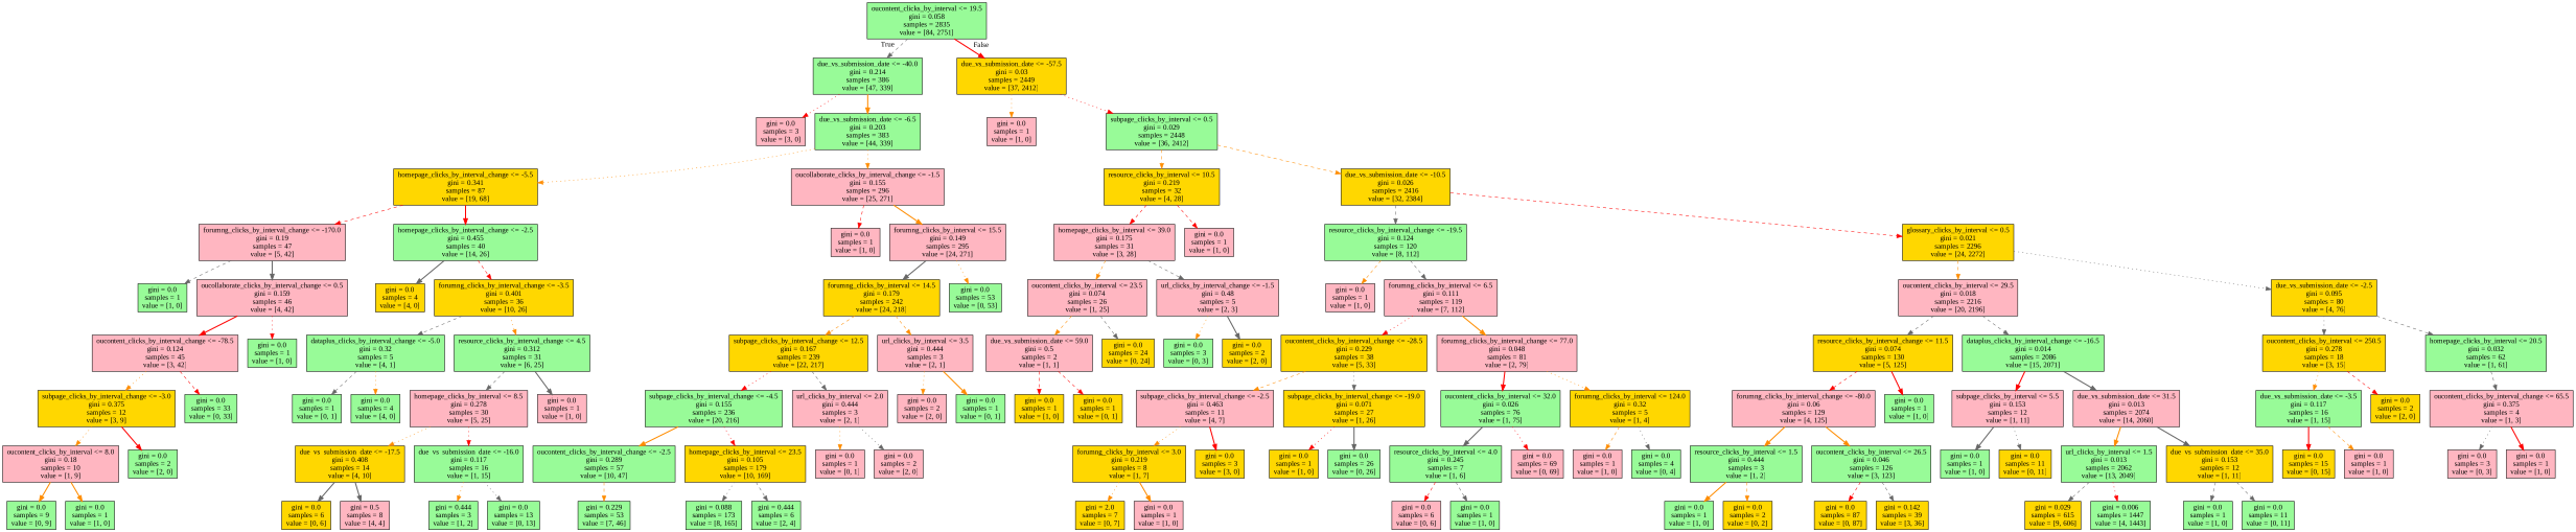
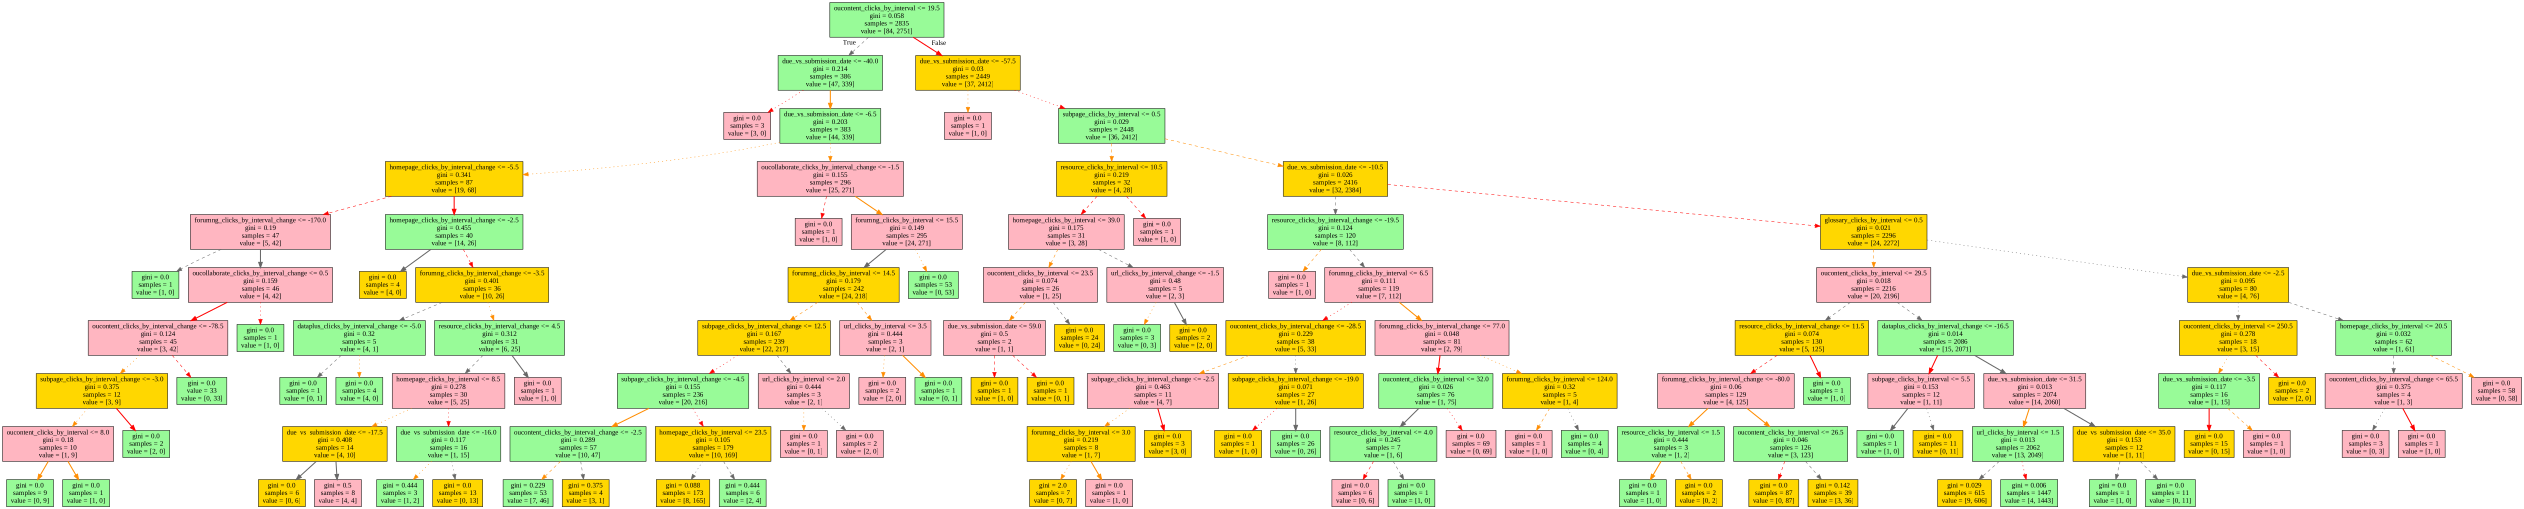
  digraph {
    fontname="Liberation Serif"
    node [color=black fillcolor=palegreen fontname="Liberation Serif" shape=box style=filled]
    edge [color=darkorange fontname="Liberation Serif" style=dashed]
    n1 [label="oucontent_clicks_by_interval <= 19.5\ngini = 0.058\nsamples = 2835\nvalue = [84, 2751]"]
    n2 [label="due_vs_submission_date <= -40.0\ngini = 0.214\nsamples = 386\nvalue = [47, 339]"]
    n3 [fillcolor=gold label="due_vs_submission_date <= -57.5\ngini = 0.03\nsamples = 2449\nvalue = [37, 2412]"]
    n4 [fillcolor=lightpink label="gini = 0.0\nsamples = 3\nvalue = [3, 0]"]
    n5 [label="due_vs_submission_date <= -6.5\ngini = 0.203\nsamples = 383\nvalue = [44, 339]"]
    n6 [fillcolor=lightpink label="gini = 0.0\nsamples = 1\nvalue = [1, 0]"]
    n7 [label="subpage_clicks_by_interval <= 0.5\ngini = 0.029\nsamples = 2448\nvalue = [36, 2412]"]
    n8 [fillcolor=gold label="homepage_clicks_by_interval_change <= -5.5\ngini = 0.341\nsamples = 87\nvalue = [19, 68]"]
    n9 [fillcolor=lightpink label="oucollaborate_clicks_by_interval_change <= -1.5\ngini = 0.155\nsamples = 296\nvalue = [25, 271]"]
    n10 [fillcolor=lightpink label="forumng_clicks_by_interval_change <= -170.0\ngini = 0.19\nsamples = 47\nvalue = [5, 42]"]
    n11 [label="homepage_clicks_by_interval_change <= -2.5\ngini = 0.455\nsamples = 40\nvalue = [14, 26]"]
    n12 [fillcolor=lightpink label="gini = 0.0\nsamples = 1\nvalue = [1, 0]"]
    n13 [fillcolor=lightpink label="forumng_clicks_by_interval <= 15.5\ngini = 0.149\nsamples = 295\nvalue = [24, 271]"]
    n14 [label="gini = 0.0\nsamples = 1\nvalue = [1, 0]"]
    n15 [fillcolor=lightpink label="oucollaborate_clicks_by_interval_change <= 0.5\ngini = 0.159\nsamples = 46\nvalue = [4, 42]"]
    n16 [fillcolor=gold label="gini = 0.0\nsamples = 4\nvalue = [4, 0]"]
    n17 [fillcolor=gold label="forumng_clicks_by_interval_change <= -3.5\ngini = 0.401\nsamples = 36\nvalue = [10, 26]"]
    n18 [fillcolor=lightpink label="oucontent_clicks_by_interval_change <= -78.5\ngini = 0.124\nsamples = 45\nvalue = [3, 42]"]
    n19 [label="gini = 0.0\nsamples = 1\nvalue = [1, 0]"]
    n20 [fillcolor=gold label="subpage_clicks_by_interval_change <= -3.0\ngini = 0.375\nsamples = 12\nvalue = [3, 9]"]
-   n21 [label="gini = 0.0\nsamples = 33\nvalue = [0, 33]"]
+   n21 [label="gini = 0.0\nvalue = 33\nvalue = [0, 33]"]
    n22 [fillcolor=lightpink label="oucontent_clicks_by_interval <= 8.0\ngini = 0.18\nsamples = 10\nvalue = [1, 9]"]
    n23 [label="gini = 0.0\nsamples = 2\nvalue = [2, 0]"]
    n24 [label="gini = 0.0\nsamples = 9\nvalue = [0, 9]"]
    n25 [label="gini = 0.0\nsamples = 1\nvalue = [1, 0]"]
    n26 [label="dataplus_clicks_by_interval_change <= -5.0\ngini = 0.32\nsamples = 5\nvalue = [4, 1]"]
    n27 [label="resource_clicks_by_interval_change <= 4.5\ngini = 0.312\nsamples = 31\nvalue = [6, 25]"]
    n28 [label="gini = 0.0\nsamples = 1\nvalue = [0, 1]"]
    n29 [label="gini = 0.0\nsamples = 4\nvalue = [4, 0]"]
    n30 [fillcolor=lightpink label="homepage_clicks_by_interval <= 8.5\ngini = 0.278\nsamples = 30\nvalue = [5, 25]"]
    n31 [fillcolor=lightpink label="gini = 0.0\nsamples = 1\nvalue = [1, 0]"]
    n32 [fillcolor=gold label="due_vs_submission_date <= -17.5\ngini = 0.408\nsamples = 14\nvalue = [4, 10]"]
    n33 [label="due_vs_submission_date <= -16.0\ngini = 0.117\nsamples = 16\nvalue = [1, 15]"]
    n34 [fillcolor=gold label="gini = 0.0\nsamples = 6\nvalue = [0, 6]"]
    n35 [fillcolor=lightpink label="gini = 0.5\nsamples = 8\nvalue = [4, 4]"]
    n36 [label="gini = 0.444\nsamples = 3\nvalue = [1, 2]"]
-   n37 [label="gini = 0.0\nsamples = 13\nvalue = [0, 13]"]
+   n37 [fillcolor=gold label="gini = 0.0\nsamples = 13\nvalue = [0, 13]"]
    n38 [fillcolor=gold label="forumng_clicks_by_interval <= 14.5\ngini = 0.179\nsamples = 242\nvalue = [24, 218]"]
    n39 [label="gini = 0.0\nsamples = 53\nvalue = [0, 53]"]
    n40 [fillcolor=gold label="subpage_clicks_by_interval_change <= 12.5\ngini = 0.167\nsamples = 239\nvalue = [22, 217]"]
    n41 [fillcolor=lightpink label="url_clicks_by_interval <= 3.5\ngini = 0.444\nsamples = 3\nvalue = [2, 1]"]
    n42 [label="subpage_clicks_by_interval_change <= -4.5\ngini = 0.155\nsamples = 236\nvalue = [20, 216]"]
    n43 [fillcolor=lightpink label="url_clicks_by_interval <= 2.0\ngini = 0.444\nsamples = 3\nvalue = [2, 1]"]
    n44 [fillcolor=lightpink label="gini = 0.0\nsamples = 2\nvalue = [2, 0]"]
    n45 [label="gini = 0.0\nsamples = 1\nvalue = [0, 1]"]
    n46 [label="oucontent_clicks_by_interval_change <= -2.5\ngini = 0.289\nsamples = 57\nvalue = [10, 47]"]
    n47 [fillcolor=gold label="homepage_clicks_by_interval <= 23.5\ngini = 0.105\nsamples = 179\nvalue = [10, 169]"]
    n48 [fillcolor=lightpink label="gini = 0.0\nsamples = 1\nvalue = [0, 1]"]
    n49 [fillcolor=lightpink label="gini = 0.0\nsamples = 2\nvalue = [2, 0]"]
    n50 [label="gini = 0.229\nsamples = 53\nvalue = [7, 46]"]
-   n52 [label="gini = 0.088\nsamples = 173\nvalue = [8, 165]"]
+   n51 [fillcolor=gold label="gini = 0.375\nsamples = 4\nvalue = [3, 1]"]
+   n52 [fillcolor=gold label="gini = 0.088\nsamples = 173\nvalue = [8, 165]"]
    n53 [label="gini = 0.444\nsamples = 6\nvalue = [2, 4]"]
    n54 [fillcolor=gold label="resource_clicks_by_interval <= 10.5\ngini = 0.219\nsamples = 32\nvalue = [4, 28]"]
    n55 [fillcolor=gold label="due_vs_submission_date <= -10.5\ngini = 0.026\nsamples = 2416\nvalue = [32, 2384]"]
    n56 [fillcolor=lightpink label="homepage_clicks_by_interval <= 39.0\ngini = 0.175\nsamples = 31\nvalue = [3, 28]"]
    n57 [fillcolor=lightpink label="gini = 0.0\nsamples = 1\nvalue = [1, 0]"]
    n58 [label="resource_clicks_by_interval_change <= -19.5\ngini = 0.124\nsamples = 120\nvalue = [8, 112]"]
    n59 [fillcolor=gold label="glossary_clicks_by_interval <= 0.5\ngini = 0.021\nsamples = 2296\nvalue = [24, 2272]"]
    n60 [fillcolor=lightpink label="oucontent_clicks_by_interval <= 23.5\ngini = 0.074\nsamples = 26\nvalue = [1, 25]"]
    n61 [fillcolor=lightpink label="url_clicks_by_interval_change <= -1.5\ngini = 0.48\nsamples = 5\nvalue = [2, 3]"]
    n62 [fillcolor=lightpink label="due_vs_submission_date <= 59.0\ngini = 0.5\nsamples = 2\nvalue = [1, 1]"]
    n63 [fillcolor=gold label="gini = 0.0\nsamples = 24\nvalue = [0, 24]"]
    n64 [label="gini = 0.0\nsamples = 3\nvalue = [0, 3]"]
    n65 [fillcolor=gold label="gini = 0.0\nsamples = 2\nvalue = [2, 0]"]
    n66 [fillcolor=gold label="gini = 0.0\nsamples = 1\nvalue = [1, 0]"]
    n67 [fillcolor=gold label="gini = 0.0\nsamples = 1\nvalue = [0, 1]"]
    n68 [fillcolor=lightpink label="gini = 0.0\nsamples = 1\nvalue = [1, 0]"]
    n69 [fillcolor=lightpink label="forumng_clicks_by_interval <= 6.5\ngini = 0.111\nsamples = 119\nvalue = [7, 112]"]
    n70 [fillcolor=lightpink label="oucontent_clicks_by_interval <= 29.5\ngini = 0.018\nsamples = 2216\nvalue = [20, 2196]"]
    n71 [fillcolor=gold label="due_vs_submission_date <= -2.5\ngini = 0.095\nsamples = 80\nvalue = [4, 76]"]
    n72 [fillcolor=gold label="oucontent_clicks_by_interval_change <= -28.5\ngini = 0.229\nsamples = 38\nvalue = [5, 33]"]
    n73 [fillcolor=lightpink label="forumng_clicks_by_interval_change <= 77.0\ngini = 0.048\nsamples = 81\nvalue = [2, 79]"]
    n74 [fillcolor=lightpink label="subpage_clicks_by_interval_change <= -2.5\ngini = 0.463\nsamples = 11\nvalue = [4, 7]"]
    n75 [fillcolor=gold label="subpage_clicks_by_interval_change <= -19.0\ngini = 0.071\nsamples = 27\nvalue = [1, 26]"]
    n76 [label="oucontent_clicks_by_interval <= 32.0\ngini = 0.026\nsamples = 76\nvalue = [1, 75]"]
    n77 [fillcolor=gold label="forumng_clicks_by_interval <= 124.0\ngini = 0.32\nsamples = 5\nvalue = [1, 4]"]
    n78 [fillcolor=gold label="forumng_clicks_by_interval <= 3.0\ngini = 0.219\nsamples = 8\nvalue = [1, 7]"]
    n79 [fillcolor=gold label="gini = 0.0\nsamples = 3\nvalue = [3, 0]"]
    n80 [fillcolor=gold label="gini = 0.0\nsamples = 1\nvalue = [1, 0]"]
    n81 [label="gini = 0.0\nsamples = 26\nvalue = [0, 26]"]
    n82 [fillcolor=gold label="gini = 2.0\nsamples = 7\nvalue = [0, 7]"]
    n83 [fillcolor=lightpink label="gini = 0.0\nsamples = 1\nvalue = [1, 0]"]
    n84 [label="resource_clicks_by_interval <= 4.0\ngini = 0.245\nsamples = 7\nvalue = [1, 6]"]
    n85 [fillcolor=lightpink label="gini = 0.0\nsamples = 69\nvalue = [0, 69]"]
    n86 [fillcolor=lightpink label="gini = 0.0\nsamples = 1\nvalue = [1, 0]"]
    n87 [label="gini = 0.0\nsamples = 4\nvalue = [0, 4]"]
    n88 [fillcolor=lightpink label="gini = 0.0\nsamples = 6\nvalue = [0, 6]"]
    n89 [label="gini = 0.0\nsamples = 1\nvalue = [1, 0]"]
    n90 [fillcolor=gold label="resource_clicks_by_interval_change <= 11.5\ngini = 0.074\nsamples = 130\nvalue = [5, 125]"]
    n91 [label="dataplus_clicks_by_interval_change <= -16.5\ngini = 0.014\nsamples = 2086\nvalue = [15, 2071]"]
    n92 [fillcolor=gold label="oucontent_clicks_by_interval <= 250.5\ngini = 0.278\nsamples = 18\nvalue = [3, 15]"]
    n93 [label="homepage_clicks_by_interval <= 20.5\ngini = 0.032\nsamples = 62\nvalue = [1, 61]"]
    n94 [fillcolor=lightpink label="forumng_clicks_by_interval_change <= -80.0\ngini = 0.06\nsamples = 129\nvalue = [4, 125]"]
    n95 [label="gini = 0.0\nsamples = 1\nvalue = [1, 0]"]
    n96 [fillcolor=lightpink label="subpage_clicks_by_interval <= 5.5\ngini = 0.153\nsamples = 12\nvalue = [1, 11]"]
    n97 [fillcolor=lightpink label="due_vs_submission_date <= 31.5\ngini = 0.013\nsamples = 2074\nvalue = [14, 2060]"]
    n98 [label="resource_clicks_by_interval <= 1.5\ngini = 0.444\nsamples = 3\nvalue = [1, 2]"]
    n99 [label="oucontent_clicks_by_interval <= 26.5\ngini = 0.046\nsamples = 126\nvalue = [3, 123]"]
    n100 [label="gini = 0.0\nsamples = 1\nvalue = [1, 0]"]
    n101 [fillcolor=gold label="gini = 0.0\nsamples = 2\nvalue = [0, 2]"]
    n102 [fillcolor=gold label="gini = 0.0\nsamples = 87\nvalue = [0, 87]"]
    n103 [fillcolor=gold label="gini = 0.142\nsamples = 39\nvalue = [3, 36]"]
    n104 [label="gini = 0.0\nsamples = 1\nvalue = [1, 0]"]
    n105 [fillcolor=gold label="gini = 0.0\nsamples = 11\nvalue = [0, 11]"]
    n106 [label="url_clicks_by_interval <= 1.5\ngini = 0.013\nsamples = 2062\nvalue = [13, 2049]"]
    n107 [fillcolor=gold label="due_vs_submission_date <= 35.0\ngini = 0.153\nsamples = 12\nvalue = [1, 11]"]
    n108 [fillcolor=gold label="gini = 0.029\nsamples = 615\nvalue = [9, 606]"]
    n109 [label="gini = 0.006\nsamples = 1447\nvalue = [4, 1443]"]
    n110 [label="gini = 0.0\nsamples = 1\nvalue = [1, 0]"]
    n111 [label="gini = 0.0\nsamples = 11\nvalue = [0, 11]"]
    n112 [label="due_vs_submission_date <= -3.5\ngini = 0.117\nsamples = 16\nvalue = [1, 15]"]
    n113 [fillcolor=gold label="gini = 0.0\nsamples = 2\nvalue = [2, 0]"]
    n114 [fillcolor=lightpink label="oucontent_clicks_by_interval_change <= 65.5\ngini = 0.375\nsamples = 4\nvalue = [1, 3]"]
+   n115 [fillcolor=lightpink label="gini = 0.0\nsamples = 58\nvalue = [0, 58]"]
    n116 [fillcolor=gold label="gini = 0.0\nsamples = 15\nvalue = [0, 15]"]
    n117 [fillcolor=lightpink label="gini = 0.0\nsamples = 1\nvalue = [1, 0]"]
    n118 [fillcolor=lightpink label="gini = 0.0\nsamples = 3\nvalue = [0, 3]"]
    n119 [fillcolor=lightpink label="gini = 0.0\nsamples = 1\nvalue = [1, 0]"]
    n1 -> n2 [color=gray40 headlabel=True labelangle=45 labeldistance=2.5]
    n1 -> n3 [color=red headlabel=False labelangle=-45 labeldistance=2.5 style=bold]
    n2 -> n4 [color=red style=dotted]
    n2 -> n5 [style=bold]
    n3 -> n6 [style=dotted]
    n3 -> n7 [color=red style=dotted]
    n5 -> n8 [style=dotted]
    n5 -> n9 [style=dotted]
    n7 -> n54
    n7 -> n55
    n8 -> n10 [color=red]
    n8 -> n11 [color=red style=bold]
    n9 -> n12 [color=red]
    n9 -> n13 [style=bold]
    n10 -> n14 [color=gray40]
    n10 -> n15 [color=gray40 style=bold]
    n11 -> n16 [color=gray40 style=bold]
    n11 -> n17 [color=red]
    n13 -> n38 [color=gray40 style=bold]
    n13 -> n39 [style=dotted]
    n15 -> n18 [color=red style=bold]
    n15 -> n19 [color=red style=dotted]
    n17 -> n26 [color=gray40]
    n17 -> n27 [style=dotted]
    n18 -> n20 [style=dotted]
    n18 -> n21 [color=red]
    n20 -> n22 [style=dotted]
    n20 -> n23 [color=red style=bold]
    n22 -> n24 [style=bold]
    n22 -> n25 [style=bold]
    n26 -> n28 [color=gray40]
    n26 -> n29 [style=dotted]
    n27 -> n30 [color=gray40]
    n27 -> n31 [color=gray40 style=bold]
    n30 -> n32 [style=dotted]
    n30 -> n33 [color=red style=dotted]
    n32 -> n34 [color=gray40 style=bold]
    n32 -> n35 [color=gray40 style=bold]
    n33 -> n36 [style=dotted]
    n33 -> n37 [color=gray40 style=dotted]
    n38 -> n40
    n38 -> n41
    n40 -> n42 [color=red style=dotted]
    n40 -> n43 [color=gray40]
    n41 -> n44 [style=dotted]
    n41 -> n45 [style=bold]
    n42 -> n46 [style=bold]
    n42 -> n47 [color=red style=dotted]
    n43 -> n48 [style=dotted]
    n43 -> n49 [color=gray40 style=dotted]
    n46 -> n50
+   n46 -> n51 [color=gray40]
    n47 -> n52 [color=gray40 style=dotted]
    n47 -> n53 [color=gray40]
    n54 -> n56 [color=red]
    n54 -> n57 [color=red]
    n55 -> n58 [color=gray40]
    n55 -> n59 [color=red]
    n56 -> n60
    n56 -> n61 [color=gray40]
    n58 -> n68
    n58 -> n69 [color=gray40]
    n59 -> n70
    n59 -> n71 [color=gray40 style=dotted]
    n60 -> n62
    n60 -> n63 [color=gray40]
    n61 -> n64 [style=dotted]
    n61 -> n65 [color=gray40 style=bold]
    n62 -> n66 [color=red]
    n62 -> n67 [color=red]
    n69 -> n72 [color=red style=dotted]
    n69 -> n73 [style=bold]
    n70 -> n90 [color=gray40]
    n70 -> n91 [color=gray40]
    n71 -> n92 [color=gray40 style=dotted]
    n71 -> n93 [color=gray40]
    n72 -> n74
    n72 -> n75 [color=gray40 style=dotted]
    n73 -> n76 [color=red style=bold]
    n73 -> n77 [style=dotted]
    n74 -> n78 [style=dotted]
    n74 -> n79 [color=red style=bold]
    n75 -> n80 [color=red style=dotted]
    n75 -> n81 [color=gray40 style=bold]
    n76 -> n84 [color=gray40 style=bold]
    n76 -> n85 [color=red style=dotted]
    n77 -> n86
    n77 -> n87 [color=gray40 style=dotted]
    n78 -> n82 [style=dotted]
    n78 -> n83 [style=bold]
    n84 -> n88 [color=red]
    n84 -> n89 [color=gray40]
    n90 -> n94 [color=red]
    n90 -> n95 [color=red style=bold]
    n91 -> n96 [color=red style=bold]
    n91 -> n97 [color=gray40 style=bold]
    n92 -> n112 [style=dotted]
    n92 -> n113 [color=red]
    n93 -> n114 [color=gray40]
+   n93 -> n115
    n94 -> n98 [style=bold]
    n94 -> n99 [style=bold]
    n96 -> n104 [color=gray40 style=bold]
    n96 -> n105 [color=gray40 style=dotted]
    n97 -> n106 [style=bold]
    n97 -> n107 [color=gray40 style=bold]
    n98 -> n100 [style=bold]
    n98 -> n101
    n99 -> n102 [color=red]
    n99 -> n103 [color=gray40]
    n106 -> n108 [color=gray40]
    n106 -> n109 [color=red style=dotted]
    n107 -> n110 [color=gray40]
    n107 -> n111 [color=gray40]
    n112 -> n116 [color=red style=bold]
    n112 -> n117
    n114 -> n118 [color=gray40 style=dotted]
    n114 -> n119 [color=red style=bold]
  }
